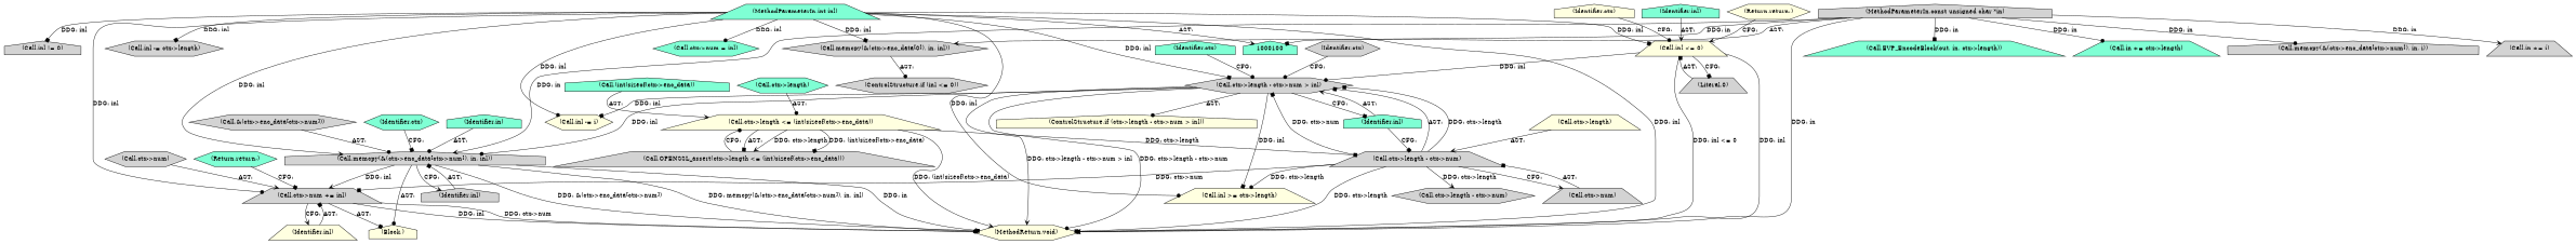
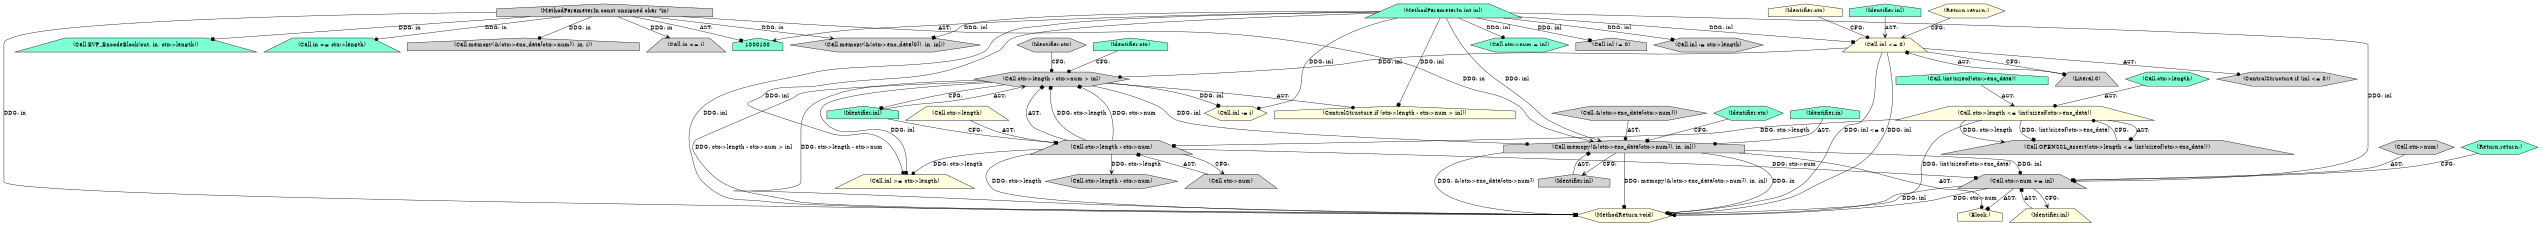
  digraph {
    node [fillcolor=lightgrey shape=hexagon style=filled]
    edge [arrowhead=box]
    n1 [label="(Call,ctx->num += inl)" shape=trapezium]
    n2 [fillcolor=lightyellow label="(Identifier,inl)" shape=trapezium]
    n3 [fillcolor=lightyellow label="(Block,)" shape=house]
    n4 [fillcolor=lightyellow label="(MethodReturn,void)"]
    n5 [label="(Call,memcpy(&(ctx->enc_data[ctx->num]), in, inl))" shape=house]
    n6 [label="(Identifier,inl)" shape=house]
    n7 [label="(MethodParameterIn,const unsigned char *in)" shape=house]
    n8 [fillcolor=aquamarine label="(Call,EVP_EncodeBlock(out, in, ctx->length))" shape=trapezium]
    n9 [label="(Call,memcpy(&(ctx->enc_data[0]), in, inl))"]
    n10 [fillcolor=aquamarine label="(Call,in += ctx->length)" shape=trapezium]
    n11 [label="(Call,memcpy(&(ctx->enc_data[ctx->num]), in, i))" shape=house]
    n12 [label="(Call,in += i)" shape=trapezium]
    1000100 [fillcolor=aquamarine shape=house]
    n14 [label="(Call,ctx->length - ctx->num > inl)"]
    n15 [fillcolor=aquamarine label="(Identifier,inl)" shape=house]
    n16 [fillcolor=lightyellow label="(ControlStructure,if (ctx->length - ctx->num > inl))" shape=house]
    n17 [fillcolor=lightyellow label="(Call,inl -= i)"]
    n18 [fillcolor=lightyellow label="(Call,inl >= ctx->length)" shape=trapezium]
    n19 [label="(Call,ctx->length - ctx->num)" shape=trapezium]
    n20 [label="(Call,ctx->length - ctx->num)"]
    n21 [label="(Call,ctx->num)" shape=trapezium]
    n22 [fillcolor=lightyellow label="(Call,ctx->length <= (int)sizeof(ctx->enc_data))" shape=trapezium]
    n23 [label="(Call,OPENSSL_assert(ctx->length <= (int)sizeof(ctx->enc_data)))" shape=trapezium]
    n24 [fillcolor=aquamarine label="(Call,(int)sizeof(ctx->enc_data))" shape=house]
    n25 [fillcolor=lightyellow label="(Call,inl <= 0)" shape=trapezium]
    n26 [label="(ControlStructure,if (inl <= 0))"]
    n27 [label="(Literal,0)" shape=trapezium]
    n28 [fillcolor=aquamarine label="(MethodParameterIn,int inl)" shape=trapezium]
    n29 [fillcolor=aquamarine label="(Call,ctx->num = inl)"]
    n30 [label="(Call,inl != 0)" shape=house]
    n31 [label="(Call,inl -= ctx->length)"]
    n32 [fillcolor=lightyellow label="(Identifier,ctx)" shape=house]
    n33 [label="(Call,&(ctx->enc_data[ctx->num]))"]
    n34 [fillcolor=aquamarine label="(Identifier,ctx)"]
    n35 [fillcolor=lightyellow label="(Call,ctx->length)" shape=trapezium]
    n36 [fillcolor=aquamarine label="(Identifier,inl)" shape=house]
    n37 [fillcolor=aquamarine label="(Call,ctx->length)"]
    n38 [label="(Call,ctx->num)"]
    n39 [fillcolor=aquamarine label="(Identifier,ctx)" shape=house]
    n40 [fillcolor=aquamarine label="(Return,return;)"]
    n41 [label="(Identifier,ctx)"]
    n42 [fillcolor=aquamarine label="(Identifier,in)" shape=house]
    n43 [fillcolor=lightyellow label="(Return,return;)"]
    n1 -> n2 [arrowhead=vee label="CFG: "]
    n1 -> n3 [label="AST: "]
    n1 -> n4 [arrowhead=dot label="DDG: inl"]
    n1 -> n4 [arrowhead=dot label="DDG: ctx->num"]
    n2 -> n1 [label="AST: "]
-   n5 -> n1 [arrowhead=vee label="DDG: inl"]
+   n5 -> n1 [arrowhead=dot label="DDG: inl"]
    n5 -> n3 [arrowhead=dot label="AST: "]
    n5 -> n4 [label="DDG: memcpy(&(ctx->enc_data[ctx->num]), in, inl)"]
    n5 -> n4 [arrowhead=vee label="DDG: in"]
    n5 -> n4 [label="DDG: &(ctx->enc_data[ctx->num])"]
    n5 -> n6 [arrowhead=vee label="CFG: "]
    n6 -> n5 [label="AST: "]
    n7 -> n4 [label="DDG: in"]
    n7 -> n5 [arrowhead=vee label="DDG: in"]
    n7 -> n8 [label="DDG: in"]
    n7 -> n9 [arrowhead=vee label="DDG: in"]
    n7 -> n10 [arrowhead=dot label="DDG: in"]
    n7 -> n11 [arrowhead=dot label="DDG: in"]
    n7 -> n12 [arrowhead=vee label="DDG: in"]
    n7 -> 1000100 [label="AST: "]
    n14 -> n4 [arrowhead=vee label="DDG: ctx->length - ctx->num > inl"]
    n14 -> n4 [arrowhead=dot label="DDG: ctx->length - ctx->num"]
    n14 -> n5 [arrowhead=dot label="DDG: inl"]
    n14 -> n15 [label="CFG: "]
    n14 -> n16 [arrowhead=dot label="AST: "]
    n14 -> n17 [label="DDG: inl"]
    n14 -> n18 [label="DDG: inl"]
    n15 -> n14 [arrowhead=vee label="AST: "]
    n15 -> n19 [label="CFG: "]
    n19 -> n1 [label="DDG: ctx->num"]
    n19 -> n4 [label="DDG: ctx->length"]
    n19 -> n14 [label="AST: "]
    n19 -> n14 [label="DDG: ctx->length"]
    n19 -> n14 [label="DDG: ctx->num"]
    n19 -> n18 [arrowhead=dot label="DDG: ctx->length"]
    n19 -> n20 [arrowhead=vee label="DDG: ctx->length"]
    n19 -> n21 [arrowhead=vee label="CFG: "]
    n21 -> n19 [label="AST: "]
    n22 -> n4 [arrowhead=vee label="DDG: (int)sizeof(ctx->enc_data)"]
    n22 -> n19 [label="DDG: ctx->length"]
    n22 -> n23 [label="AST: "]
    n22 -> n23 [arrowhead=vee label="DDG: ctx->length"]
    n22 -> n23 [label="DDG: (int)sizeof(ctx->enc_data)"]
    n23 -> n22 [arrowhead=dot label="CFG: "]
    n24 -> n22 [arrowhead=vee label="AST: "]
    n25 -> n4 [arrowhead=dot label="DDG: inl <= 0"]
    n25 -> n4 [arrowhead=vee label="DDG: inl"]
    n25 -> n14 [arrowhead=dot label="DDG: inl"]
-   n9 -> n26 [arrowhead=dot label="AST: "]
+   n25 -> n26 [arrowhead=dot label="AST: "]
    n25 -> n27 [label="CFG: "]
    n27 -> n25 [label="AST: "]
    n28 -> n1 [arrowhead=dot label="DDG: inl"]
    n28 -> n4 [arrowhead=vee label="DDG: inl"]
    n28 -> n5 [arrowhead=vee label="DDG: inl"]
    n28 -> n9 [label="DDG: inl"]
    n28 -> 1000100 [arrowhead=vee label="AST: "]
-   n28 -> n14 [label="DDG: inl"]
+   n28 -> n16 [label="DDG: inl"]
    n28 -> n17 [arrowhead=dot label="DDG: inl"]
    n28 -> n18 [arrowhead=dot label="DDG: inl"]
    n28 -> n25 [label="DDG: inl"]
    n28 -> n29 [arrowhead=dot label="DDG: inl"]
    n28 -> n30 [label="DDG: inl"]
    n28 -> n31 [label="DDG: inl"]
    n32 -> n25 [arrowhead=dot label="CFG: "]
    n33 -> n5 [arrowhead=dot label="AST: "]
    n34 -> n5 [label="CFG: "]
    n35 -> n19 [arrowhead=vee label="AST: "]
    n36 -> n25 [arrowhead=vee label="AST: "]
    n37 -> n22 [arrowhead=dot label="AST: "]
    n38 -> n1 [arrowhead=vee label="AST: "]
    n39 -> n14 [arrowhead=dot label="CFG: "]
    n40 -> n1 [label="CFG: "]
    n41 -> n14 [arrowhead=dot label="CFG: "]
    n42 -> n5 [arrowhead=dot label="AST: "]
    n43 -> n25 [arrowhead=vee label="CFG: "]
  }
